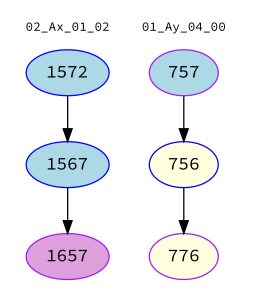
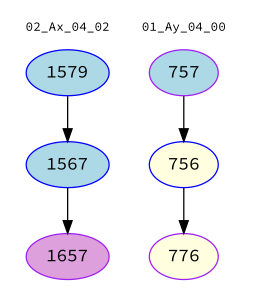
  digraph {
    fontname="Source Code Pro"
    node [color=blue fillcolor=lightblue fontname="Source Code Pro" style=filled]
    edge [color=black fontname="Source Code Pro"]
-   n1 [label=1572]
+   n1 [label=1579]
    n2 [label=1567]
    n3 [color=purple fillcolor=plum label=1657]
    n4 [color=purple label=757]
    n5 [fillcolor=lightyellow label=756]
    n6 [color=purple fillcolor=lightyellow label=776]
    subgraph cluster_1 {
      color=white
      fontsize=10
-     label="02_Ax_01_02"
+     label="02_Ax_04_02"
      n1
      n2
      n3
    }
    subgraph cluster_2 {
      color=white
      fontsize=10
      label="01_Ay_04_00"
      n4
      n5
      n6
    }
    n1 -> n2
    n2 -> n3
    n4 -> n5
    n5 -> n6
  }
